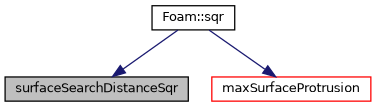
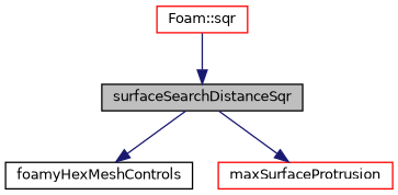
  digraph {
    rankdir=TB
    node [color=black fontname=Helvetica fontsize=10 shape=record]
    edge [color=midnightblue fontname=Helvetica fontsize=10 labelfontname=Helvetica labelfontsize=10 style=solid]
    n1 [fillcolor=grey75 fontcolor=black height=0.2 label=surfaceSearchDistanceSqr style=filled width=0.4]
+   n2 [height=0.2 label=foamyHexMeshControls width=0.4]
    n3 [color=red height=0.2 label=maxSurfaceProtrusion width=0.4]
-   n4 [height=0.2 label="Foam::sqr" width=0.4]
-   n4 -> n3
+   n4 [color=red height=0.2 label="Foam::sqr" width=0.4]
+   n1 -> n2
+   n1 -> n3
    n4 -> n1
  }
